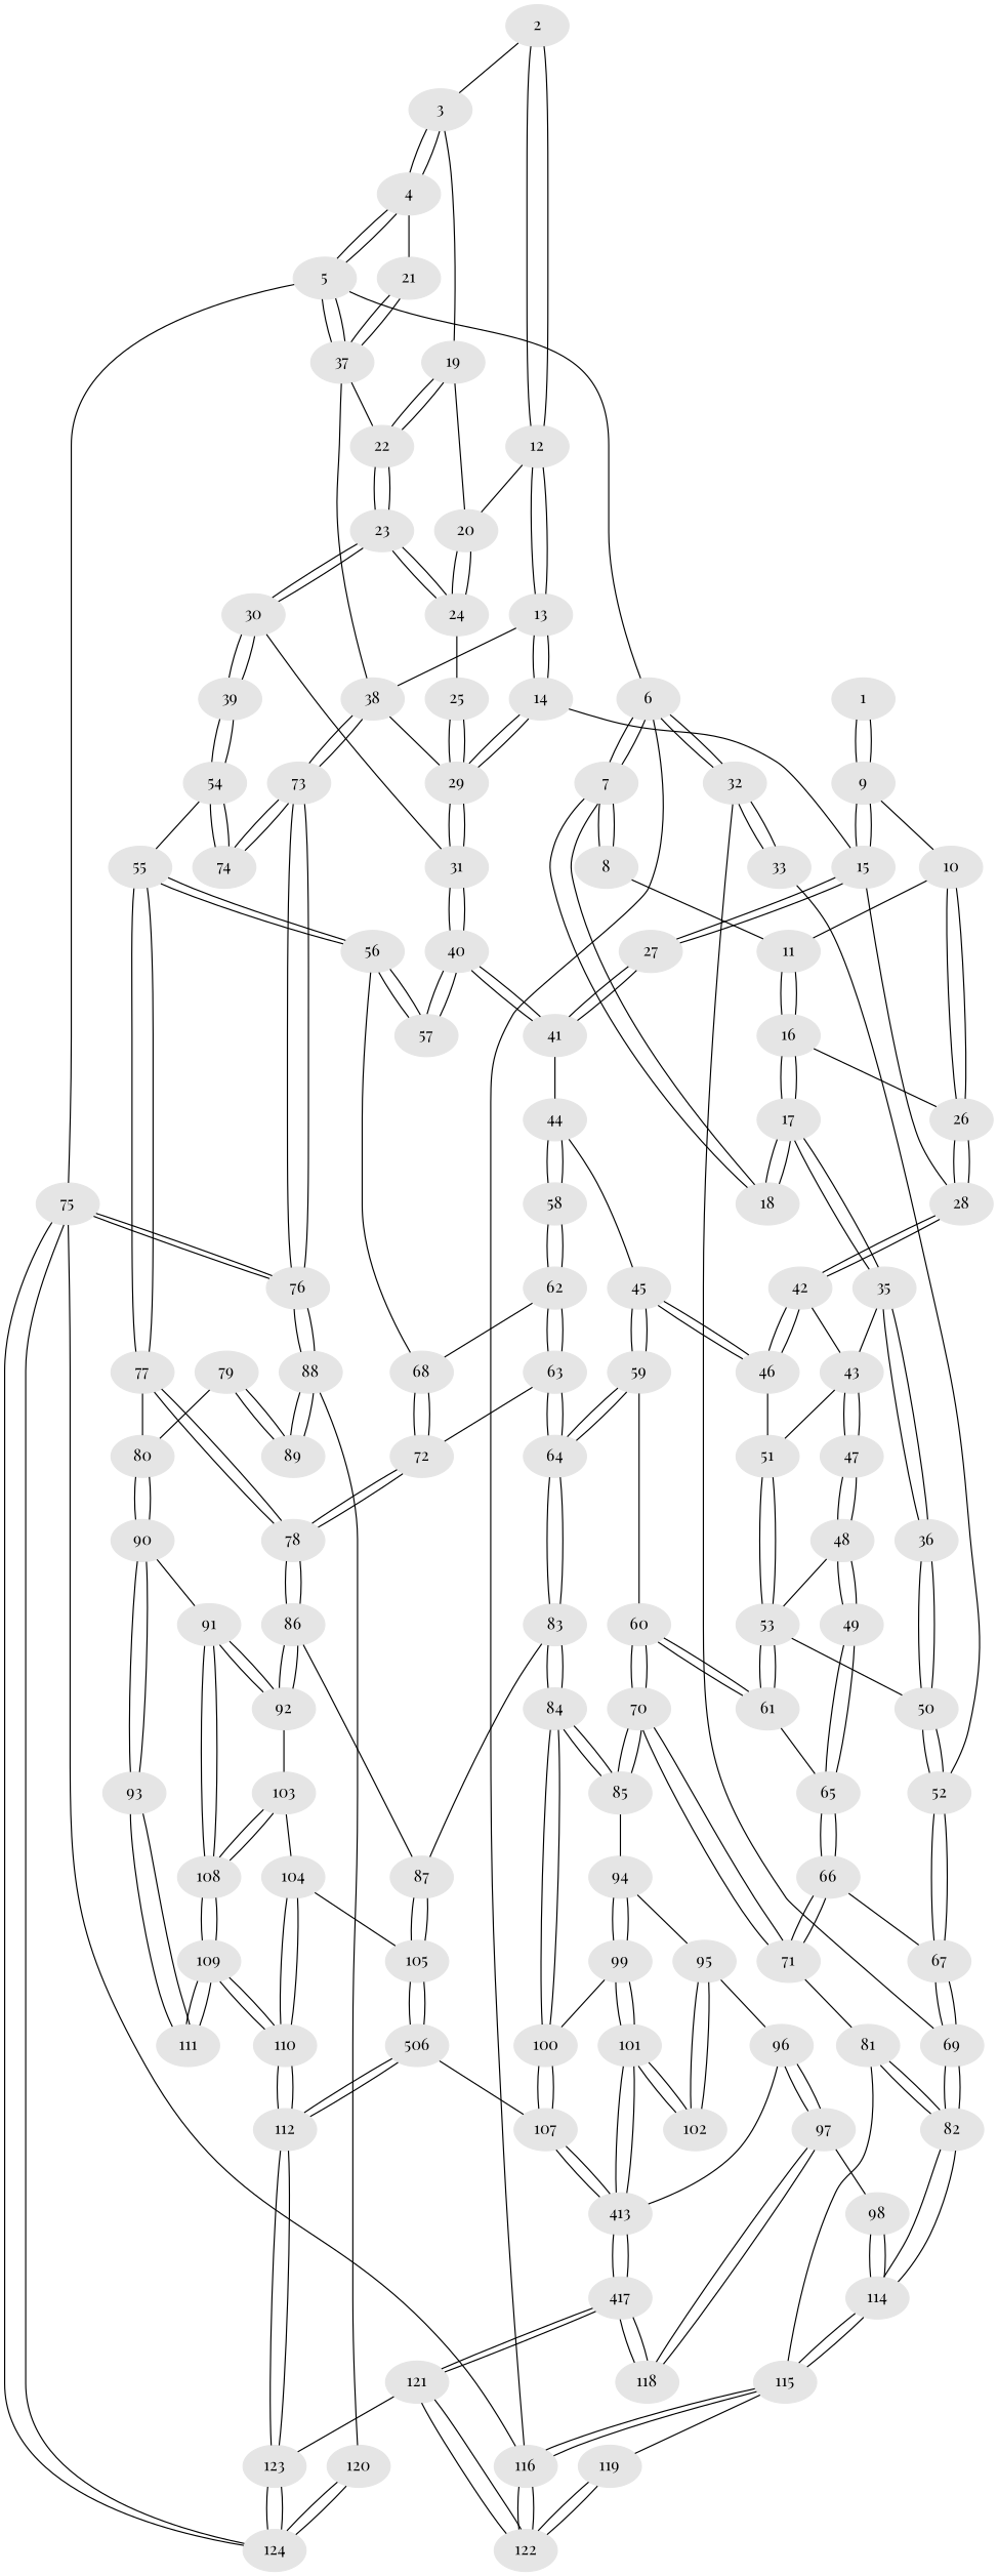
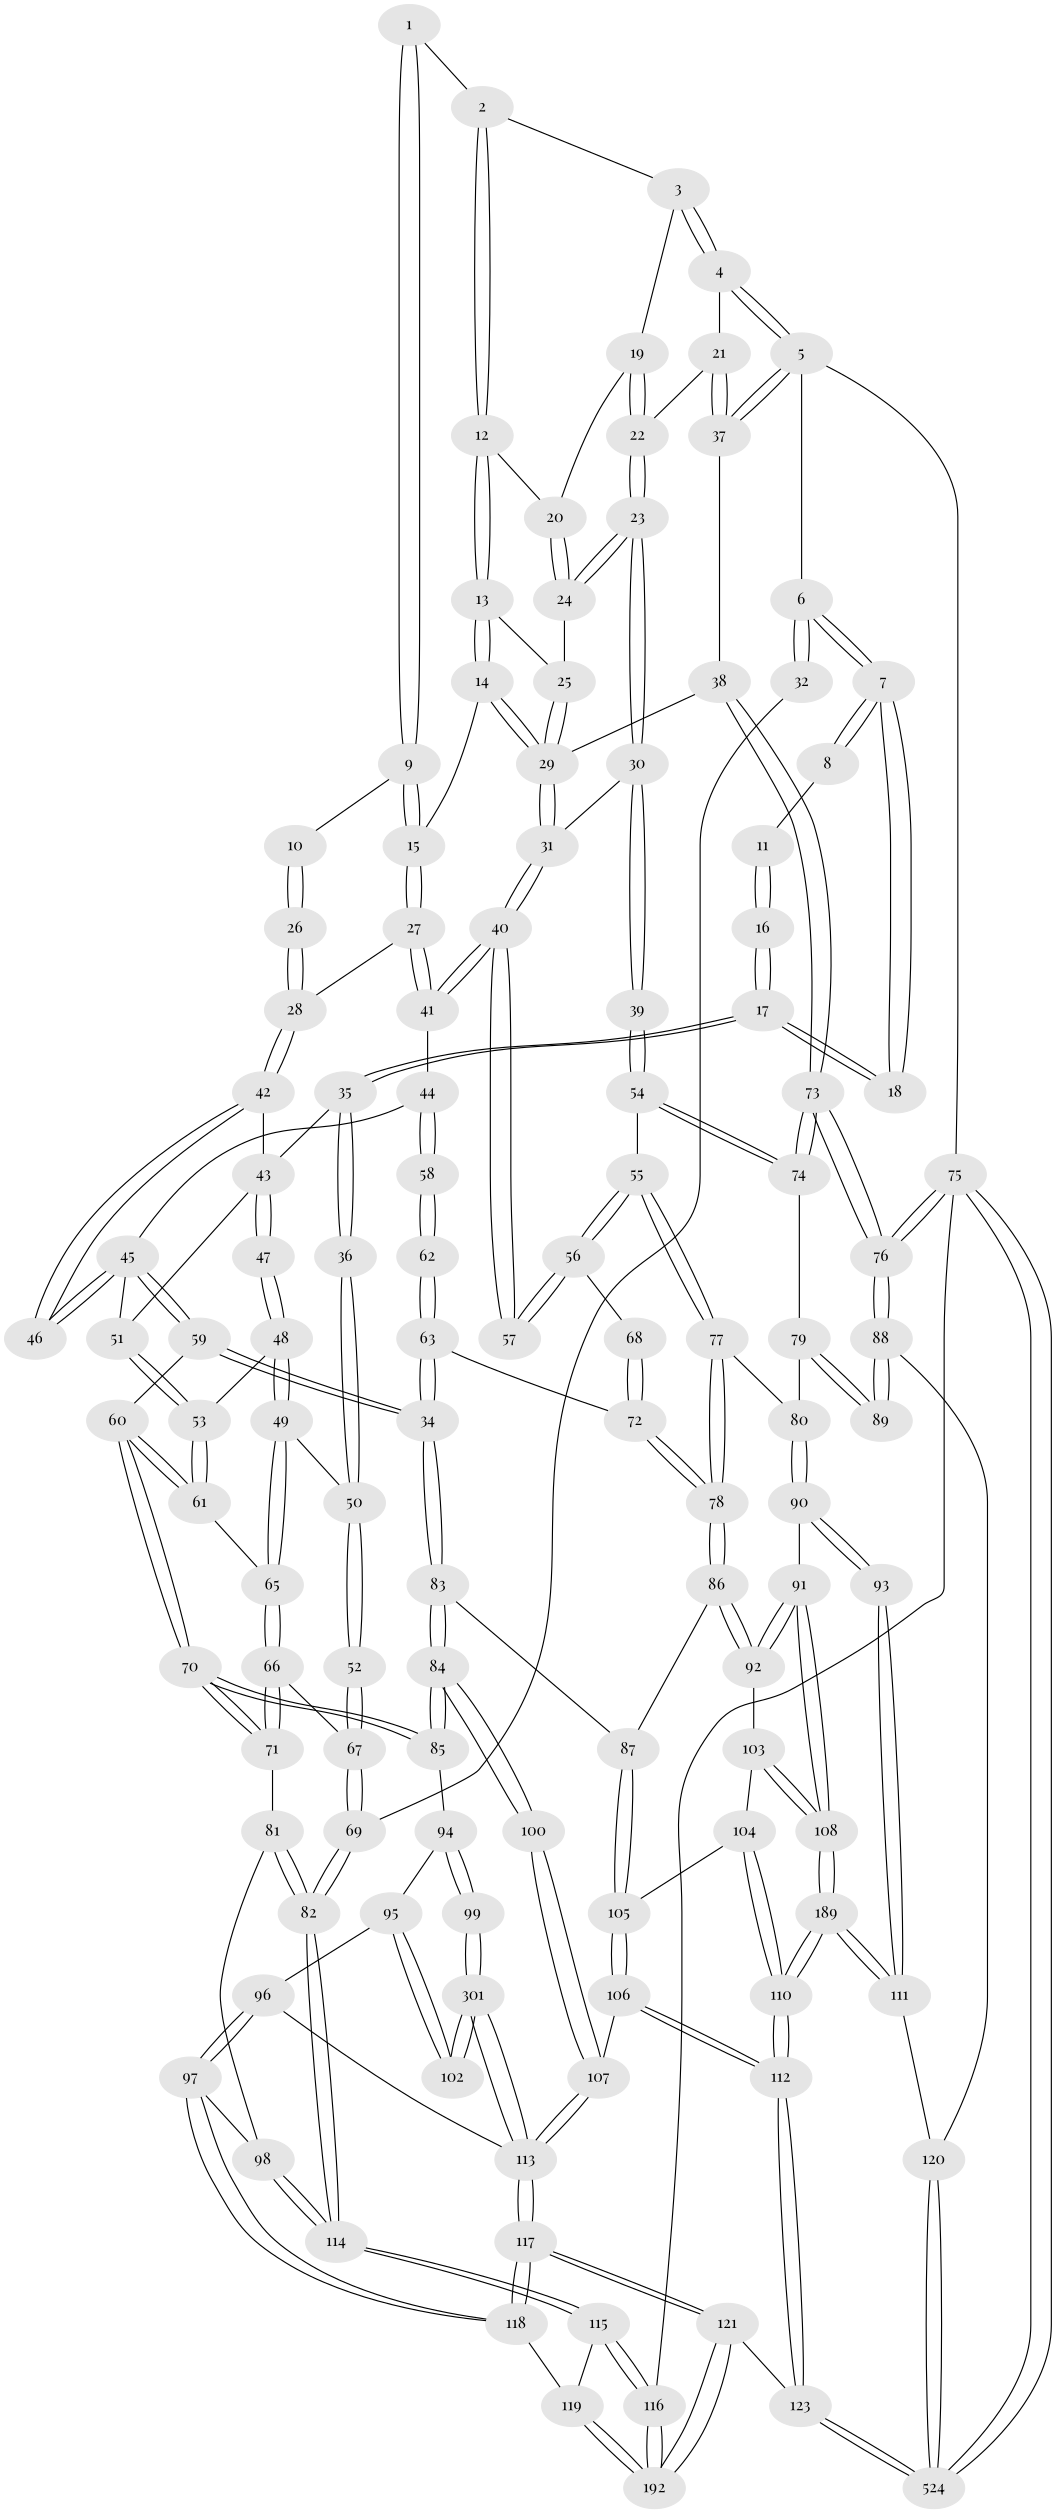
  graph {
    fontname="Playfair Display"
    node [color=gray90 fontname="Playfair Display" style=filled]
    edge [fontname="Playfair Display"]
    1
    2
    9
    3
    12
    10
    15
    4
    19
    13
    20
    5
    21
    22
    6
    37
    75
    7
    32
    116
    38
    76
-   124
+   124 [label=524]
    8
    18
-   33
    69
-   122
+   122 [label=192]
    11
    16
    26
    27
    28
    17
    14
    25
    24
    29
    31
    41
    35
    36
    43
    23
    30
    39
    42
    44
    46
    40
    54
    57
    52
    82
    67
    50
    47
    51
    73
    74
    55
    45
    58
    48
    59
    62
    60
-   64
+   64 [label=34]
    53
    49
    65
    61
    66
    56
    77
    79
    68
    78
    80
    72
    63
    70
    83
    71
    85
    84
    87
    81
    114
    94
    98
    86
    88
    89
    120
    90
    92
    93
    91
    115
    100
    105
    107
    95
    99
    103
-   106 [label=506]
+   106
    111
    108
-   109
+   109 [label=189]
    104
    96
    102
-   101
+   101 [label=301]
    97
-   113 [label=413]
+   113
    118
    119
-   117 [label=417]
+   117
    110
    112
    123
    121
+   1 -- 2
    1 -- 9
    1 -- 9
    2 -- 3
    2 -- 12
    2 -- 12
    9 -- 10
    9 -- 15
    9 -- 15
    3 -- 4
    3 -- 4
    3 -- 19
    12 -- 13
    12 -- 13
    12 -- 20
-   10 -- 11
    10 -- 26
    10 -- 26
    15 -- 27
    15 -- 27
    4 -- 5
    4 -- 5
    4 -- 21
    19 -- 20
    19 -- 22
    19 -- 22
    13 -- 14
    13 -- 14
-   13 -- 38
+   13 -- 25
    20 -- 24
    20 -- 24
    5 -- 6
    5 -- 37
    5 -- 37
    5 -- 75
-   37 -- 22
+   21 -- 22
    21 -- 37
    21 -- 37
    22 -- 23
    22 -- 23
    6 -- 7
    6 -- 7
    6 -- 32
    6 -- 32
-   6 -- 116
    37 -- 38
    75 -- 116
    75 -- 76
    75 -- 76
    75 -- 124
    75 -- 124
    7 -- 8
    7 -- 8
    7 -- 18
    7 -- 18
-   32 -- 33
-   32 -- 33
    32 -- 69
    116 -- 122
    116 -- 122
    38 -- 29
    38 -- 73
    38 -- 73
    76 -- 88
    76 -- 88
    8 -- 11
-   33 -- 52
    69 -- 82
    69 -- 82
    11 -- 16
    11 -- 16
-   16 -- 26
    16 -- 17
    16 -- 17
    26 -- 28
    26 -- 28
-   15 -- 28
+   27 -- 28
    27 -- 41
    27 -- 41
    28 -- 42
    28 -- 42
    17 -- 18
    17 -- 18
    17 -- 35
    17 -- 35
    14 -- 15
    14 -- 29
    14 -- 29
    25 -- 29
    25 -- 29
    24 -- 25
    29 -- 31
    29 -- 31
    31 -- 40
    31 -- 40
    41 -- 44
    35 -- 36
    35 -- 36
    35 -- 43
    36 -- 50
    36 -- 50
    43 -- 47
    43 -- 47
    43 -- 51
    23 -- 24
    23 -- 24
    23 -- 30
    23 -- 30
    30 -- 31
    30 -- 39
    30 -- 39
    39 -- 54
    39 -- 54
    42 -- 43
    42 -- 46
    42 -- 46
    44 -- 45
    44 -- 58
    44 -- 58
-   46 -- 51
+   45 -- 51
    40 -- 41
    40 -- 41
    40 -- 57
    40 -- 57
    54 -- 74
    54 -- 74
    54 -- 55
    52 -- 67
    52 -- 67
    82 -- 114
    82 -- 114
    67 -- 69
    67 -- 69
    50 -- 52
    50 -- 52
    47 -- 48
    47 -- 48
    51 -- 53
    51 -- 53
    73 -- 76
    73 -- 76
    73 -- 74
    73 -- 74
+   74 -- 79
    55 -- 56
    55 -- 56
    55 -- 77
    55 -- 77
    45 -- 46
    45 -- 46
    45 -- 59
    45 -- 59
    58 -- 62
    58 -- 62
    48 -- 53
    48 -- 49
    48 -- 49
    59 -- 60
    59 -- 64
    59 -- 64
-   62 -- 68
    62 -- 63
    62 -- 63
    60 -- 61
    60 -- 61
    60 -- 70
    60 -- 70
    64 -- 83
    64 -- 83
    53 -- 61
    53 -- 61
-   53 -- 50
+   49 -- 50
    49 -- 65
    49 -- 65
    65 -- 66
    65 -- 66
    61 -- 65
    66 -- 67
    66 -- 71
    66 -- 71
    56 -- 57
    56 -- 57
    56 -- 68
    77 -- 78
    77 -- 78
    77 -- 80
    79 -- 80
    79 -- 89
    79 -- 89
    68 -- 72
    68 -- 72
    78 -- 86
    78 -- 86
    80 -- 90
    80 -- 90
    72 -- 78
    72 -- 78
    63 -- 64
    63 -- 64
    63 -- 72
    70 -- 71
    70 -- 71
    70 -- 85
    70 -- 85
    83 -- 84
    83 -- 84
    83 -- 87
    71 -- 81
    85 -- 94
    84 -- 85
    84 -- 85
    84 -- 100
    84 -- 100
    87 -- 105
    87 -- 105
    81 -- 82
    81 -- 82
-   81 -- 115
+   81 -- 98
    114 -- 115
    114 -- 115
    94 -- 95
    94 -- 99
    94 -- 99
    98 -- 114
    98 -- 114
    86 -- 87
    86 -- 92
    86 -- 92
    88 -- 89
    88 -- 89
    88 -- 120
    120 -- 124
    120 -- 124
    90 -- 93
    90 -- 93
    90 -- 91
    92 -- 103
    93 -- 111
    93 -- 111
    91 -- 92
    91 -- 92
    91 -- 108
    91 -- 108
    115 -- 116
    115 -- 116
    115 -- 119
    100 -- 107
    100 -- 107
    105 -- 106
    105 -- 106
    107 -- 113
    107 -- 113
    95 -- 96
    95 -- 102
    95 -- 102
-   99 -- 100
    99 -- 101
    99 -- 101
    103 -- 108
    103 -- 108
    103 -- 104
    106 -- 107
    106 -- 112
    106 -- 112
+   111 -- 120
    108 -- 109
    108 -- 109
    109 -- 111
    109 -- 111
    109 -- 110
    109 -- 110
    104 -- 105
    104 -- 110
    104 -- 110
    96 -- 97
    96 -- 97
    96 -- 113
    101 -- 102
    101 -- 102
    101 -- 113
    101 -- 113
    97 -- 98
    97 -- 118
    97 -- 118
    113 -- 117
    113 -- 117
+   118 -- 119
    119 -- 122
    119 -- 122
    117 -- 118
    117 -- 118
    117 -- 121
    117 -- 121
    110 -- 112
    110 -- 112
    112 -- 123
    112 -- 123
    123 -- 124
    123 -- 124
    121 -- 122
    121 -- 122
    121 -- 123
  }
